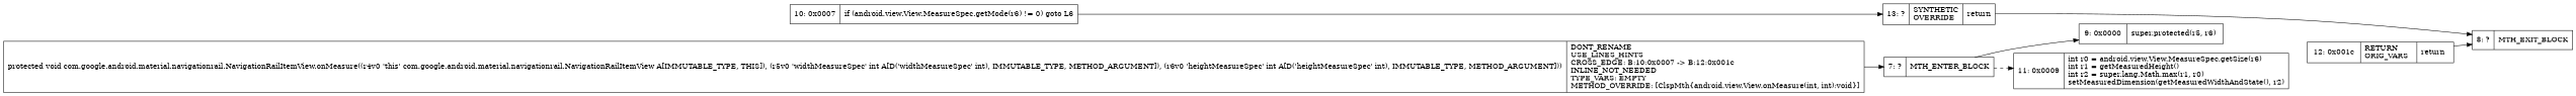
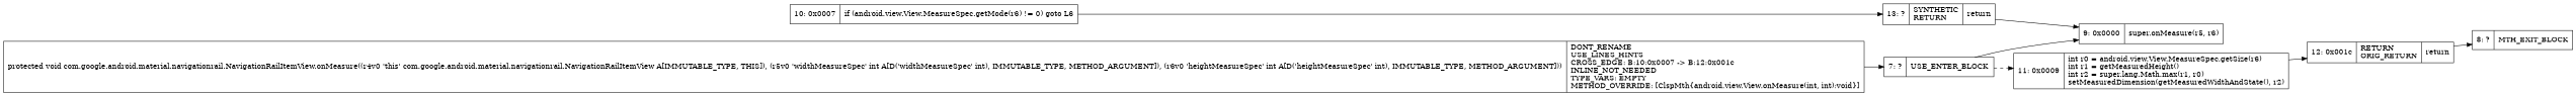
  digraph {
    rankdir=LR
    node [shape=record]
-   n1 [label="{7\:\ ?|MTH_ENTER_BLOCK\l}"]
-   n2 [label="{9\:\ 0x0000|super.protected(r5, r6)\l}"]
+   n1 [label="{7\:\ ?|USE_ENTER_BLOCK\l}"]
+   n2 [label="{9\:\ 0x0000|super.onMeasure(r5, r6)\l}"]
    n3 [label="{11\:\ 0x0009|int r0 = android.view.View.MeasureSpec.getSize(r6)\lint r1 = getMeasuredHeight()\lint r2 = super.lang.Math.max(r1, r0)\lsetMeasuredDimension(getMeasuredWidthAndState(), r2)\l}"]
    n4 [label="{10\:\ 0x0007|if (android.view.View.MeasureSpec.getMode(r6) != 0) goto L6\l}"]
-   n5 [label="{13\:\ ?|SYNTHETIC\lOVERRIDE\l|return\l}"]
-   n6 [label="{12\:\ 0x001c|RETURN\lORIG_VARS\l|return\l}"]
+   n5 [label="{13\:\ ?|SYNTHETIC\lRETURN\l|return\l}"]
+   n6 [label="{12\:\ 0x001c|RETURN\lORIG_RETURN\l|return\l}"]
    n7 [label="{8\:\ ?|MTH_EXIT_BLOCK\l}"]
    n8 [label="{protected void com.google.android.material.navigationrail.NavigationRailItemView.onMeasure((r4v0 'this' com.google.android.material.navigationrail.NavigationRailItemView A[IMMUTABLE_TYPE, THIS]), (r5v0 'widthMeasureSpec' int A[D('widthMeasureSpec' int), IMMUTABLE_TYPE, METHOD_ARGUMENT]), (r6v0 'heightMeasureSpec' int A[D('heightMeasureSpec' int), IMMUTABLE_TYPE, METHOD_ARGUMENT]))  | DONT_RENAME\lUSE_LINES_HINTS\lCROSS_EDGE: B:10:0x0007 \-\> B:12:0x001c\lINLINE_NOT_NEEDED\lTYPE_VARS: EMPTY\lMETHOD_OVERRIDE: [ClspMth\{android.view.View.onMeasure(int, int):void\}]\l}"]
    n1 -> n2
    n1 -> n3 [style=dashed]
+   n3 -> n6
    n4 -> n5
-   n5 -> n7
+   n5 -> n2
    n6 -> n7
    n8 -> n1
  }
